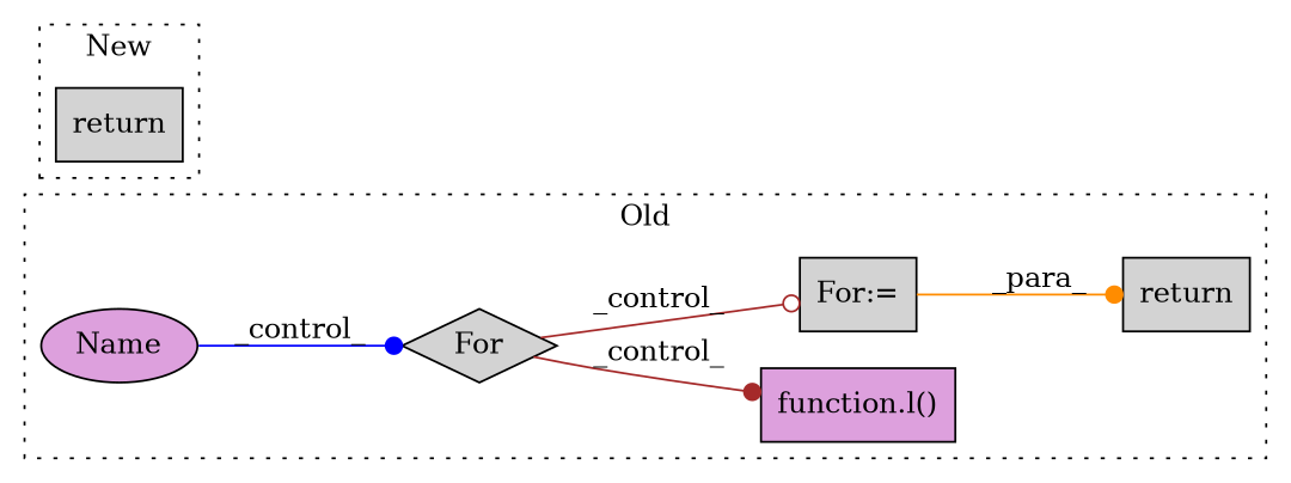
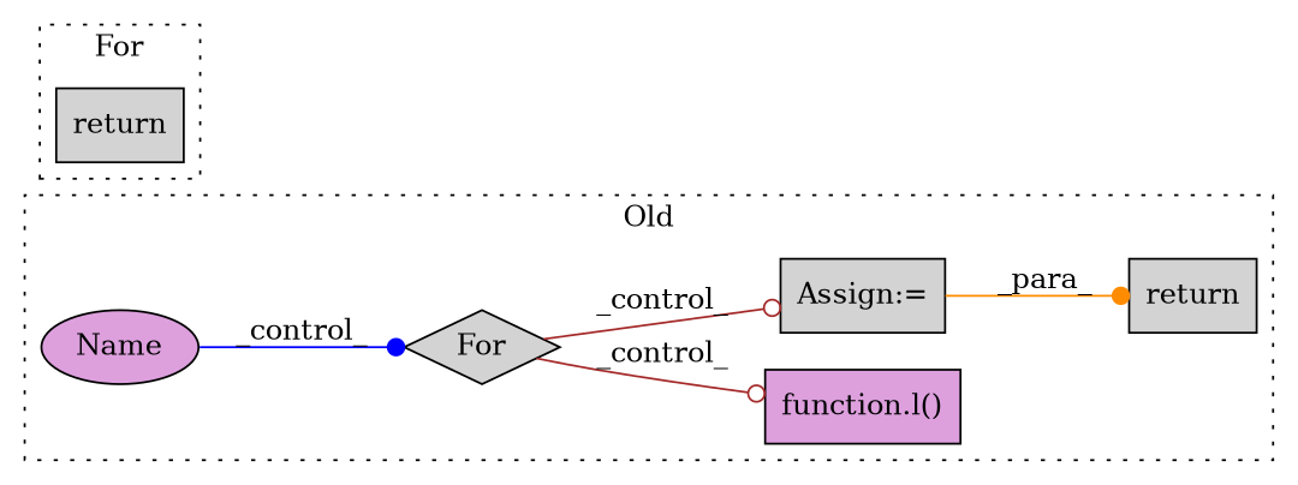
  digraph {
    rankdir=LR
    node [a=93 fillcolor=lightgrey shape=box style=filled]
    edge [arrowhead=dot color=brown]
    n1 [a=75 fillcolor=plum l="2,1" label="function.l()" s="2400,2403"]
    n2 [a=87 fillcolor=plum l=1 label=Name s=2355 shape=ellipse]
-   n3 [a=68 l=3 label="For:=" s=2397]
+   n3 [a=68 l=3 label="Assign:=" s=2397]
    n4 [a=107 l="4,22" label=For s="2351,2374" shape=diamond]
    n5 [l=7 label=return s=2413]
    n6 [l=6 label=return s=1404]
    subgraph cluster_1 {
      label=Old
      style=dotted
      n1
      n2
      n3
      n4
      n5
    }
    subgraph cluster_2 {
-     label=New
+     label=For
      style=dotted
      n6
    }
    n2 -> n4 [color=blue label=_control_]
    n3 -> n5 [color=darkorange label=_para_]
-   n4 -> n1 [label=_control_]
+   n4 -> n1 [arrowhead=odot label=_control_]
    n4 -> n3 [arrowhead=odot label=_control_]
  }
